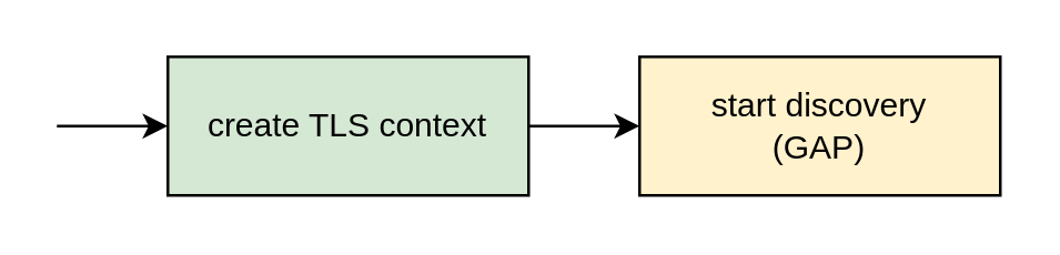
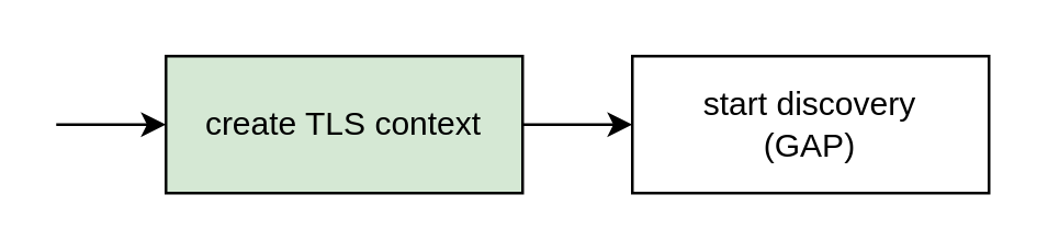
  <mxCell id="0" />
  <mxCell id="1" parent="0" />
  <mxCell id="2" value="create TLS context" style="rounded=0;whiteSpace=wrap;html=1;fillColor=#d5e8d4;" parent="1" vertex="1"><mxGeometry x="60" y="20" width="130" height="50" as="geometry" /></mxCell>
  <mxCell id="3" value="" style="endArrow=classic;html=1;" edge="1" parent="1"><mxGeometry width="50" height="50" relative="1" as="geometry"><mxPoint x="20" y="45" as="sourcePoint" /><mxPoint x="60" y="45" as="targetPoint" /></mxGeometry></mxCell>
- <mxCell id="4" value="start discovery&lt;br&gt;(GAP)" style="rounded=0;whiteSpace=wrap;html=1;fillColor=#fff2cc;" vertex="1" parent="1"><mxGeometry x="230" y="20" width="130" height="50" as="geometry" /></mxCell>
+ <mxCell id="4" value="start discovery&lt;br&gt;(GAP)" style="rounded=0;whiteSpace=wrap;html=1;" vertex="1" parent="1"><mxGeometry x="230" y="20" width="130" height="50" as="geometry" /></mxCell>
  <mxCell id="5" value="" style="endArrow=classic;html=1;" edge="1" parent="1"><mxGeometry width="50" height="50" relative="1" as="geometry"><mxPoint x="190" y="45" as="sourcePoint" /><mxPoint x="230" y="45" as="targetPoint" /></mxGeometry></mxCell>
